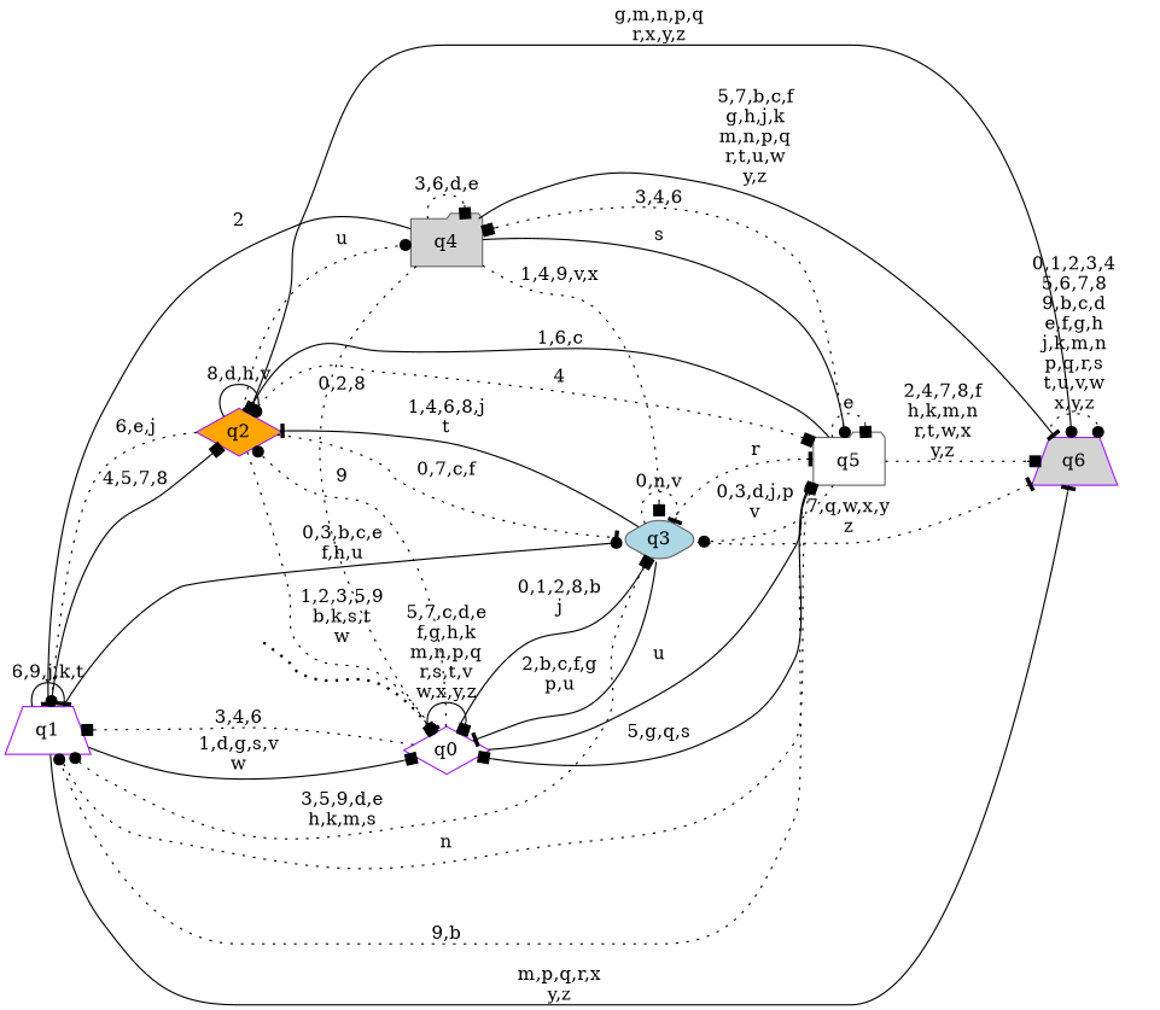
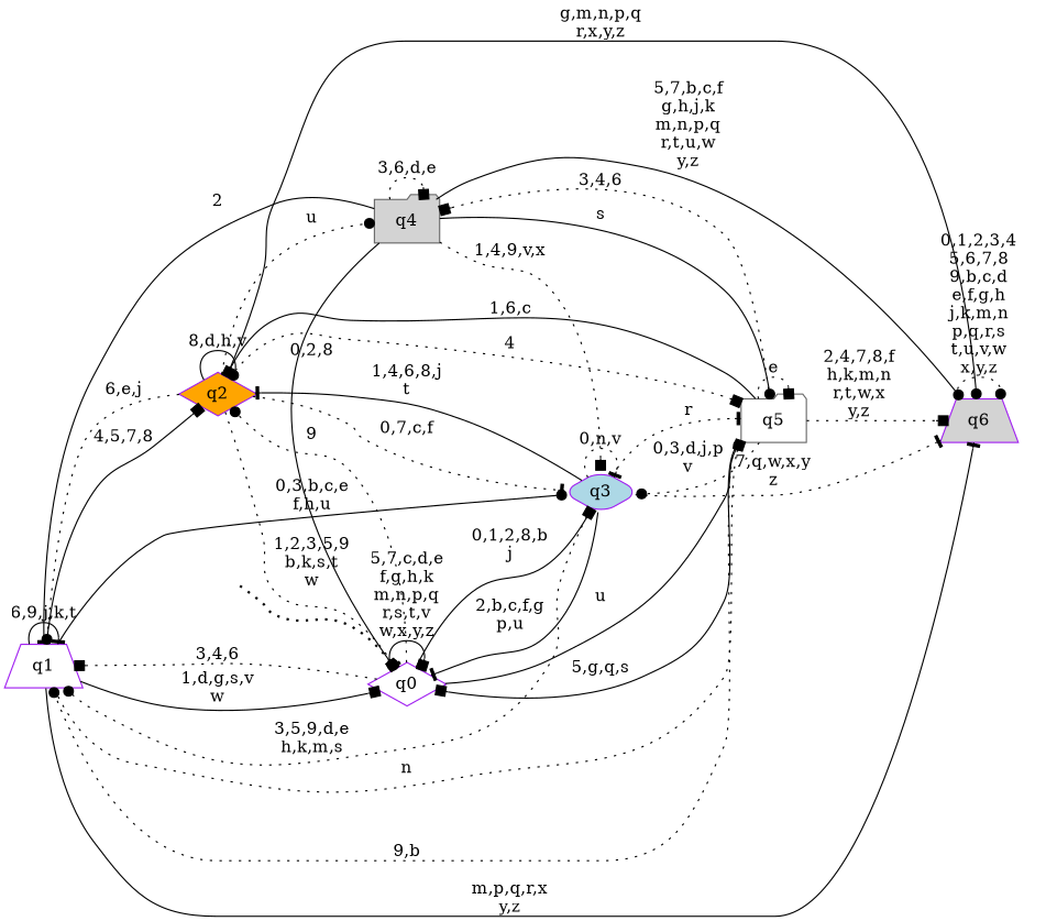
  digraph {
    rankdir=LR
    node [shape=diamond style=filled color=purple fillcolor=white]
    edge [arrowhead=box style=dotted]
    __start0 [height=0 shape=none style=invis width=0 color="" fillcolor=""]
    n2 [label=q0]
    n3 [label=q1 shape=trapezium]
    n4 [fillcolor=orange label=q2]
-   n5 [color=gray40 fillcolor=lightblue label=q3 style="rounded,filled"]
+   n5 [fillcolor=lightblue label=q3 style="rounded,filled"]
    n6 [color=gray40 label=q5 shape=folder style="rounded,filled"]
    n7 [fillcolor=lightgrey label=q6 shape=trapezium]
    n8 [color=gray40 fillcolor=lightgrey label=q4 shape=folder]
    subgraph cluster_1 {
      nodesep=0.15
      ranksep=0.15
      style=invis
      __start0
      n2
    }
    __start0 -> n2 [arrowhead=dot penwidth=2]
    n2 -> n2 [label="5,7,c,d,e\nf,g,h,k\nm,n,p,q\nr,s,t,v\nw,x,y,z" style=solid]
    n2 -> n3 [label="3,4,6"]
    n2 -> n4 [arrowhead=dot label=9]
    n2 -> n5 [label="0,1,2,8,b\nj" style=solid]
    n2 -> n6 [arrowhead=dot label=u style=solid]
    n3 -> n2 [label="1,d,g,s,v\nw" style=solid]
    n3 -> n3 [arrowhead=tee label="6,9,j,k,t" style=solid]
    n3 -> n4 [label="4,5,7,8" style=solid]
    n3 -> n5 [arrowhead=dot label="0,3,b,c,e\nf,h,u" style=solid]
    n3 -> n6 [label=n]
    n3 -> n7 [arrowhead=tee label="m,p,q,r,x\ny,z" style=solid]
    n4 -> n2 [arrowhead=tee label="1,2,3,5,9\nb,k,s,t\nw"]
    n4 -> n3 [arrowhead=dot label="6,e,j"]
    n4 -> n4 [arrowhead=dot label="8,d,h,v" style=solid]
    n4 -> n5 [arrowhead=tee label="0,7,c,f"]
    n4 -> n6 [label=4]
    n4 -> n7 [arrowhead=dot label="g,m,n,p,q\nr,x,y,z" style=solid]
    n4 -> n8 [arrowhead=dot label=u]
    n5 -> n2 [arrowhead=tee label="2,b,c,f,g\np,u" style=solid]
    n5 -> n3 [arrowhead=dot label="3,5,9,d,e\nh,k,m,s"]
    n5 -> n4 [arrowhead=tee label="1,4,6,8,j\nt" style=solid]
    n5 -> n5 [arrowhead=tee label="0,n,v"]
    n5 -> n6 [arrowhead=tee label=r]
    n5 -> n7 [arrowhead=tee label="7,q,w,x,y\nz"]
    n6 -> n2 [label="5,g,q,s" style=solid]
    n6 -> n3 [arrowhead=dot label="9,b"]
    n6 -> n4 [label="1,6,c" style=solid]
    n6 -> n5 [arrowhead=dot label="0,3,d,j,p\nv"]
    n6 -> n6 [label=e]
    n6 -> n7 [label="2,4,7,8,f\nh,k,m,n\nr,t,w,x\ny,z"]
    n6 -> n8 [label="3,4,6"]
    n7 -> n7 [arrowhead=dot label="0,1,2,3,4\n5,6,7,8\n9,b,c,d\ne,f,g,h\nj,k,m,n\np,q,r,s\nt,u,v,w\nx,y,z"]
-   n8 -> n2 [label="0,2,8"]
+   n8 -> n2 [label="0,2,8" style=solid]
    n8 -> n3 [arrowhead=tee label=2 style=solid]
    n8 -> n5 [label="1,4,9,v,x"]
    n8 -> n6 [arrowhead=dot label=s style=solid]
-   n8 -> n7 [arrowhead=tee label="5,7,b,c,f\ng,h,j,k\nm,n,p,q\nr,t,u,w\ny,z" style=solid]
+   n8 -> n7 [arrowhead=dot label="5,7,b,c,f\ng,h,j,k\nm,n,p,q\nr,t,u,w\ny,z" style=solid]
    n8 -> n8 [label="3,6,d,e"]
  }
